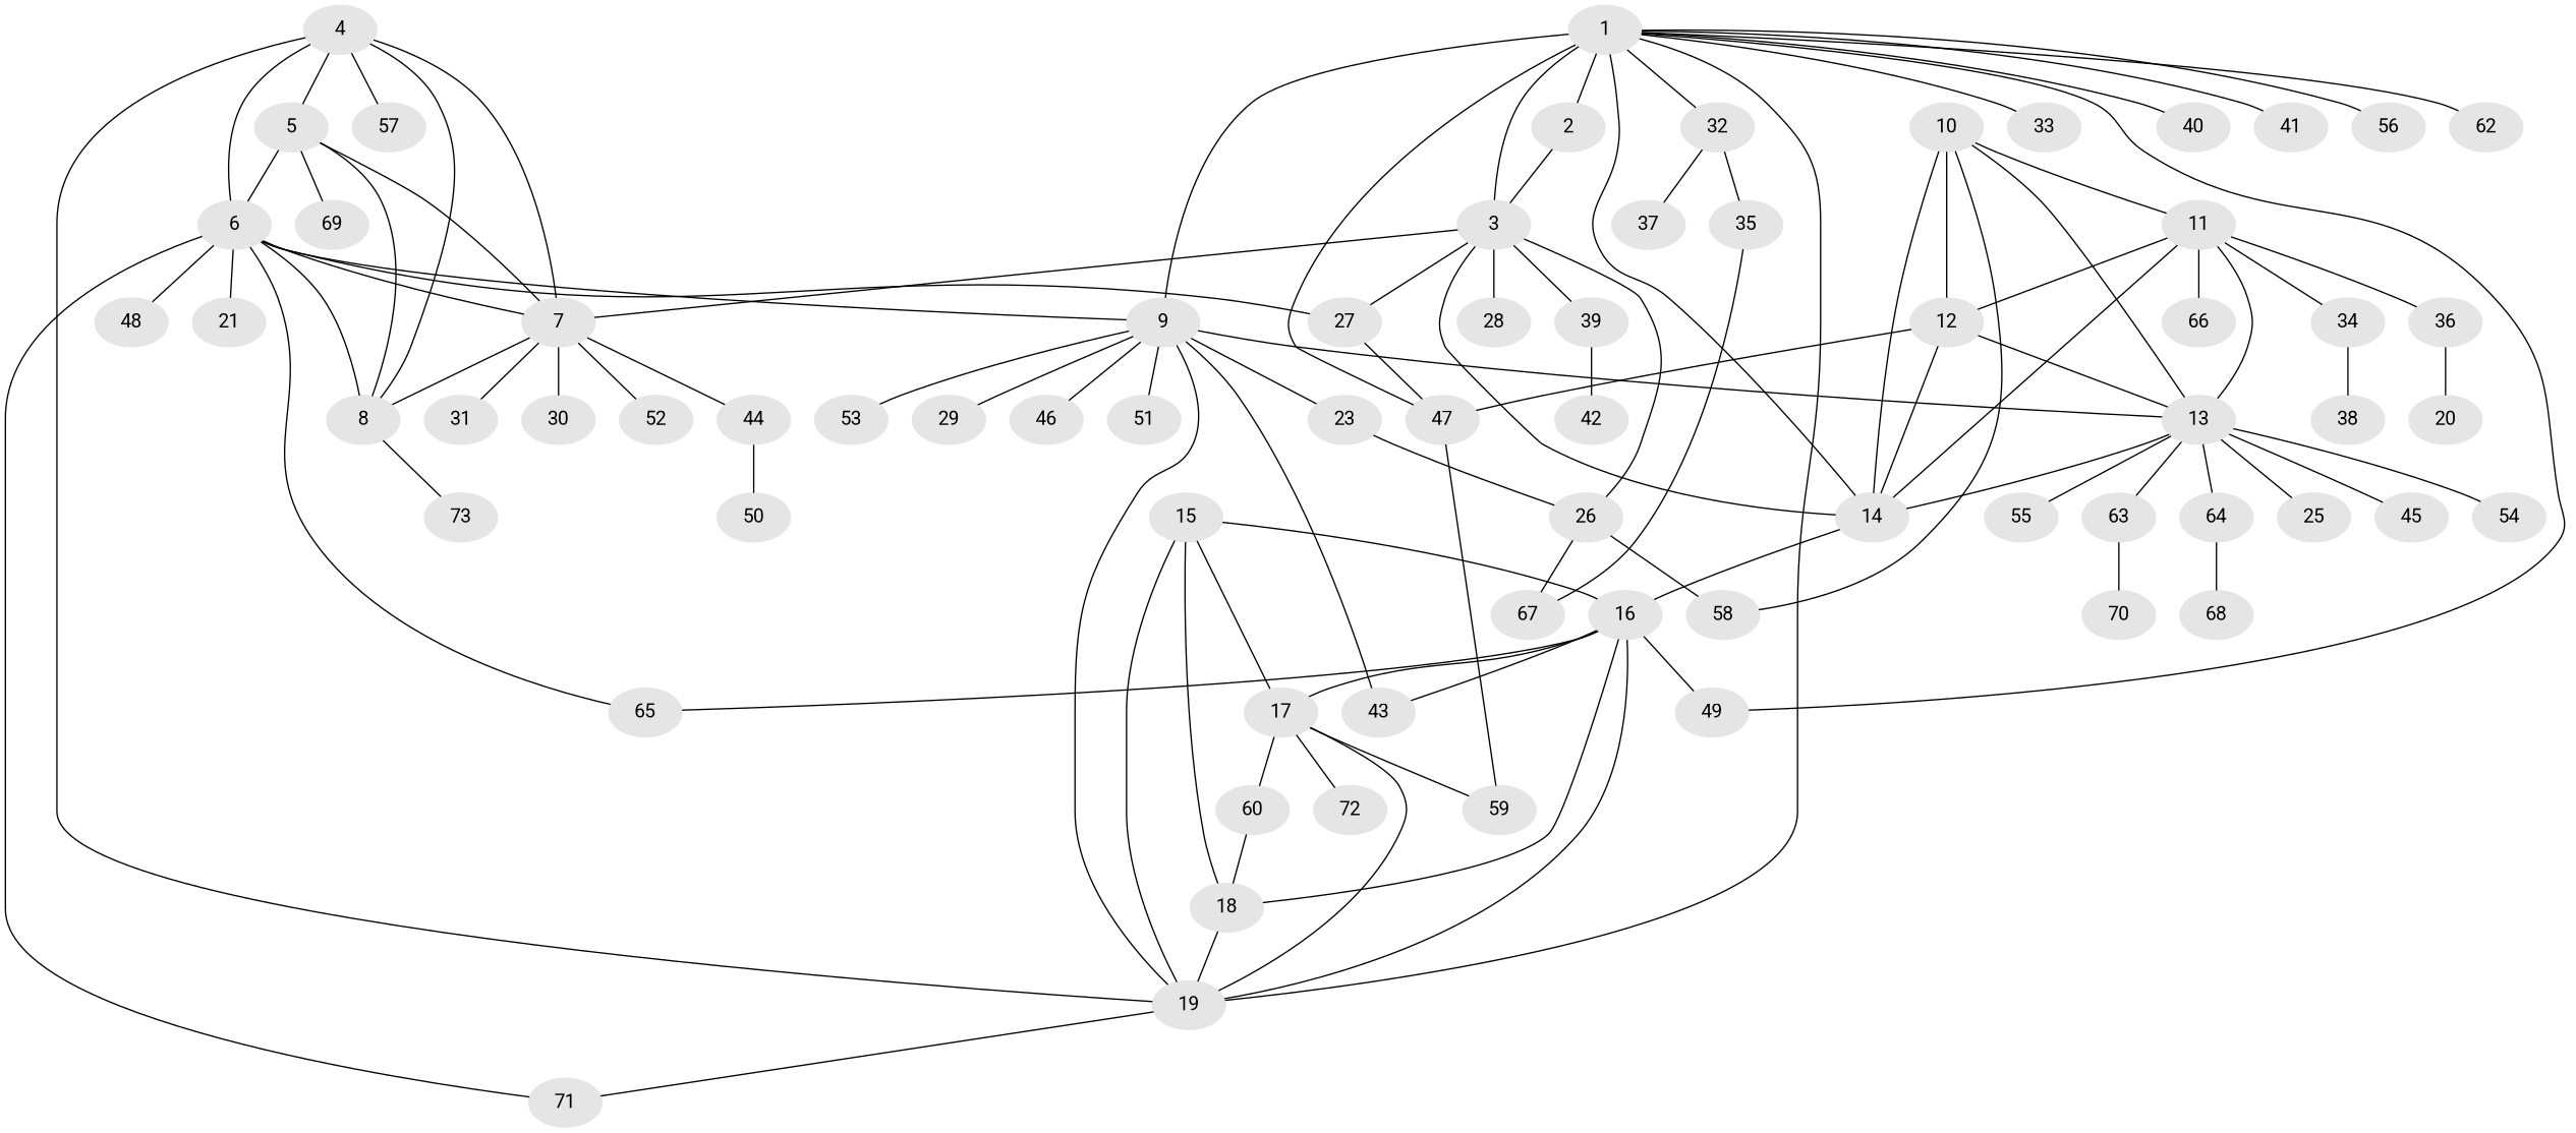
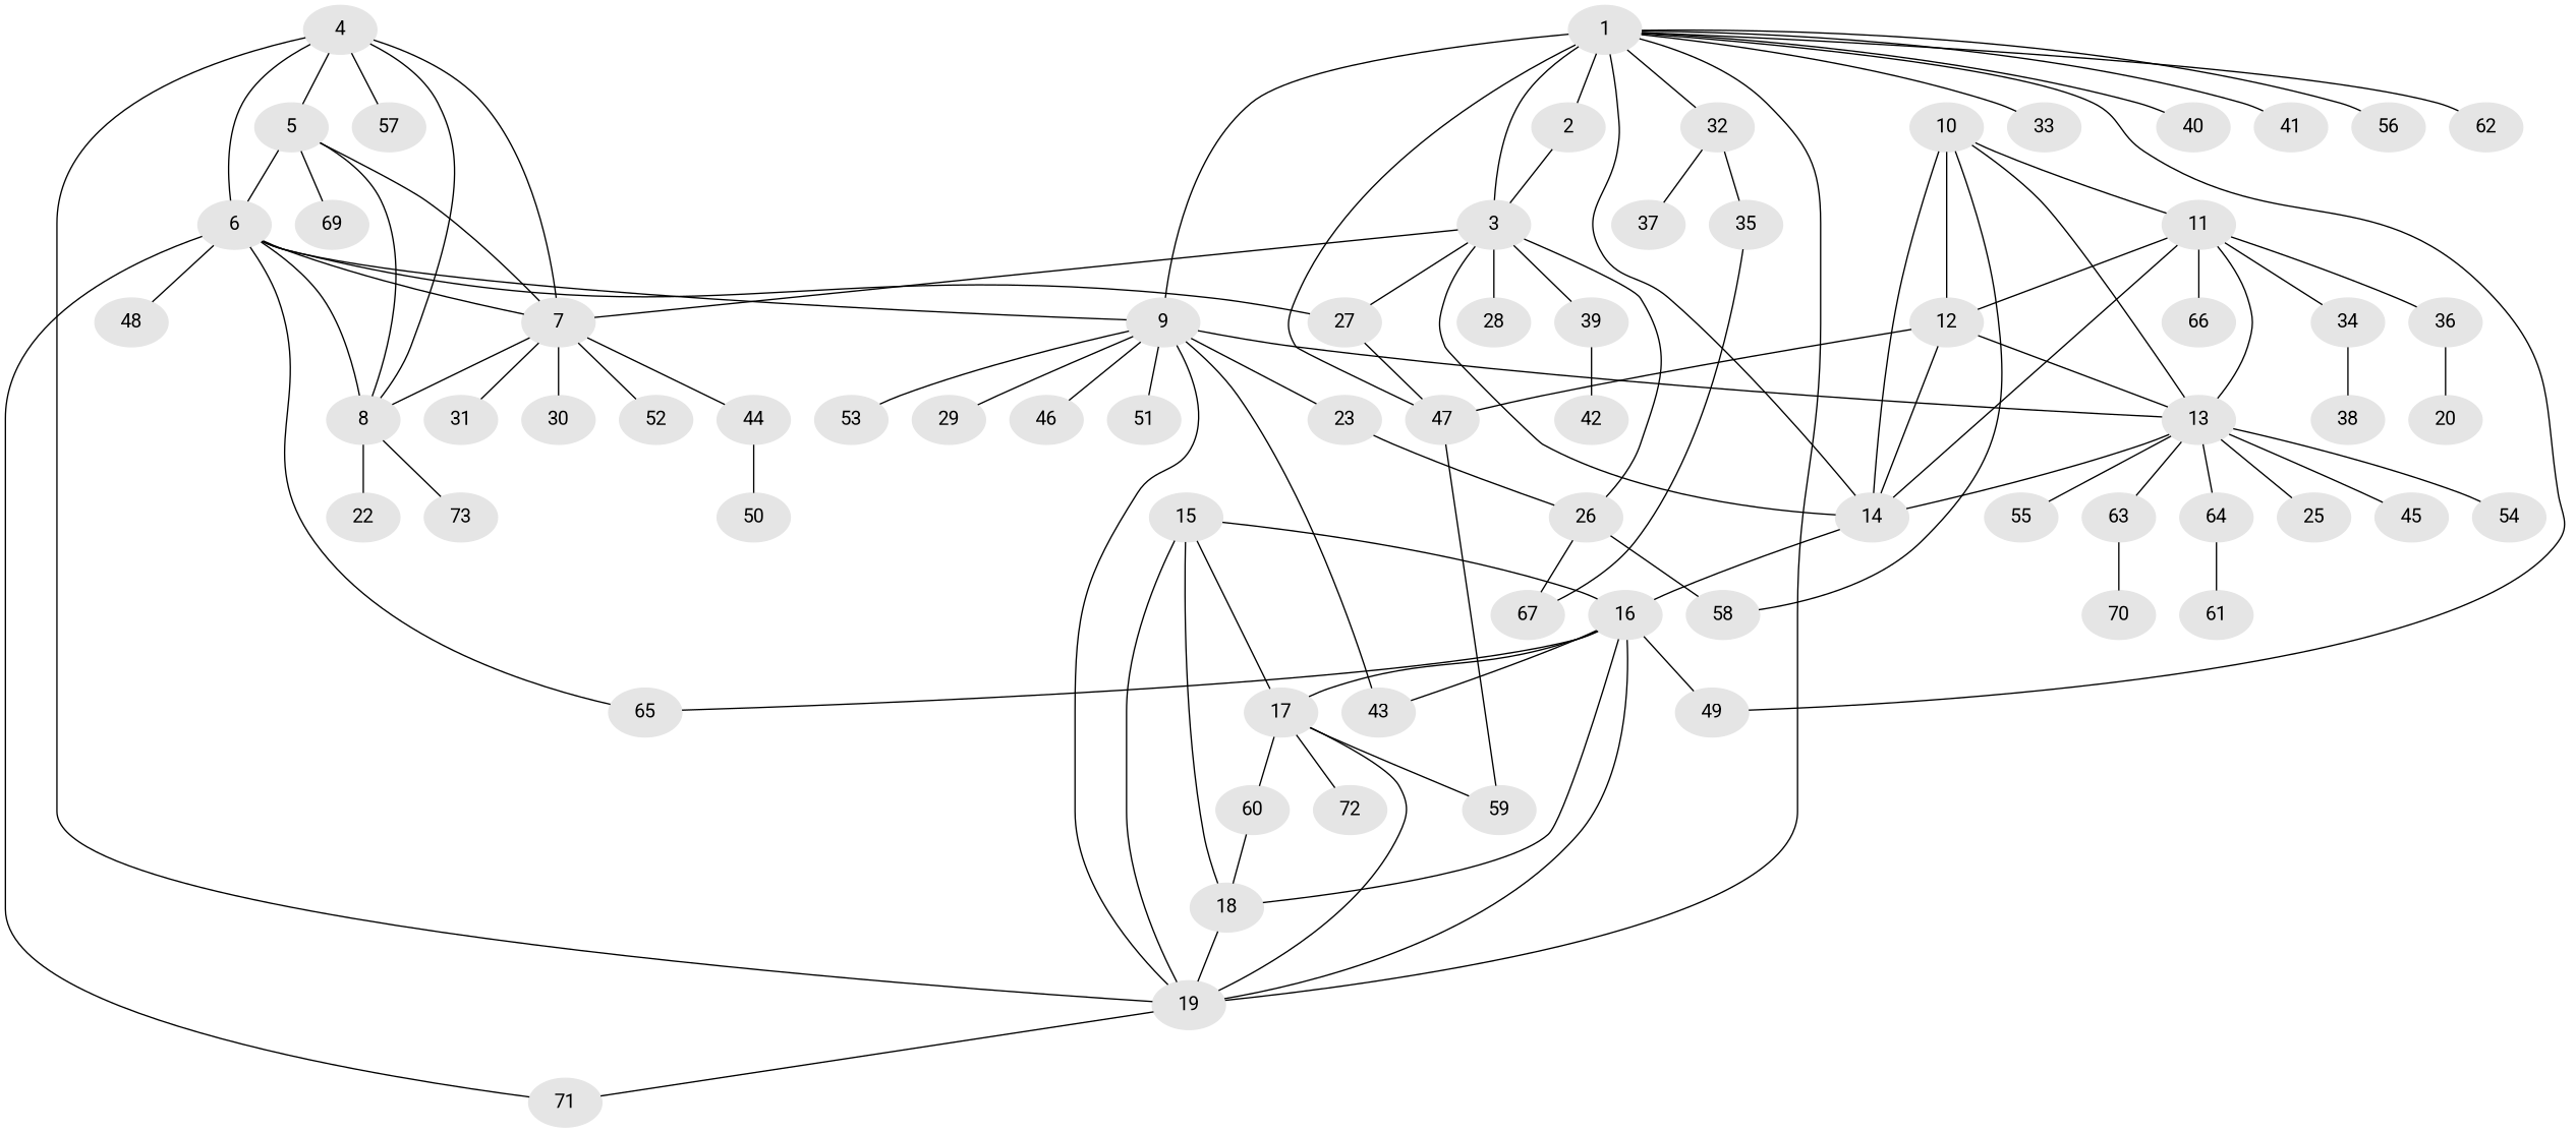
  graph {
    fontname=Roboto
    node [color=gray90 fontname=Roboto style=filled]
    edge [fontname=Roboto weight=1.0]
    1
    2
    3
    9
    14
    19
    32
    33
    40
    41
    49
    56
    62
    47
    7
    26
    27
    28
    39
    13
    23
    29
    43
    46
    51
    53
    16
    71
    35
    37
    31
    8
    30
    44
    52
    58
    67
    42
    4
    5
    6
    57
    69
-   21
    48
    65
+   22
    73
    50
    25
    45
    54
    55
    63
    64
    10
    11
    12
    34
    36
    66
    38
    20
    59
    70
-   68
+   68 [label=61]
    17
    18
    15
    60
    72
    1 -- 2 [weight=4.0]
    1 -- 3 [weight=3.0]
    1 -- 9
    1 -- 14
    1 -- 19
    1 -- 32
    1 -- 33
    1 -- 40
    1 -- 41
    1 -- 49
    1 -- 56
    1 -- 62
    1 -- 47
    2 -- 3
    3 -- 14
    3 -- 7
    3 -- 26
    3 -- 27
    3 -- 28
    3 -- 39
    9 -- 19
    9 -- 13
    9 -- 23
    9 -- 29
    9 -- 43
    9 -- 46
    9 -- 51
    9 -- 53
    14 -- 16
    19 -- 71
    32 -- 35
    32 -- 37
    47 -- 59
    7 -- 31
    7 -- 8
    7 -- 30
    7 -- 44
    7 -- 52
    26 -- 58
    26 -- 67
    27 -- 47
    39 -- 42
    13 -- 14
    13 -- 25
    13 -- 45
    13 -- 54
    13 -- 55
    13 -- 63
    13 -- 64
    23 -- 26
    16 -- 19
    16 -- 49
    16 -- 43
    16 -- 65
    16 -- 17
    16 -- 18
    35 -- 67
+   8 -- 22
    8 -- 73
    44 -- 50
    4 -- 19
    4 -- 7
    4 -- 8
    4 -- 5
    4 -- 6
    4 -- 57
    5 -- 7
    5 -- 8
    5 -- 6
    5 -- 69
    6 -- 9
    6 -- 7
    6 -- 27
    6 -- 71
    6 -- 8
-   6 -- 21
    6 -- 48
    6 -- 65
    63 -- 70
    64 -- 68
    10 -- 14
    10 -- 13
    10 -- 58
    10 -- 11
    10 -- 12
    11 -- 14
    11 -- 13
    11 -- 12
    11 -- 34
    11 -- 36
    11 -- 66
    12 -- 14
    12 -- 47
    12 -- 13
    34 -- 38
    36 -- 20
    17 -- 19
    17 -- 59
    17 -- 60
    17 -- 72
    18 -- 19
    15 -- 19
    15 -- 16
    15 -- 17
    15 -- 18
    60 -- 18
  }
